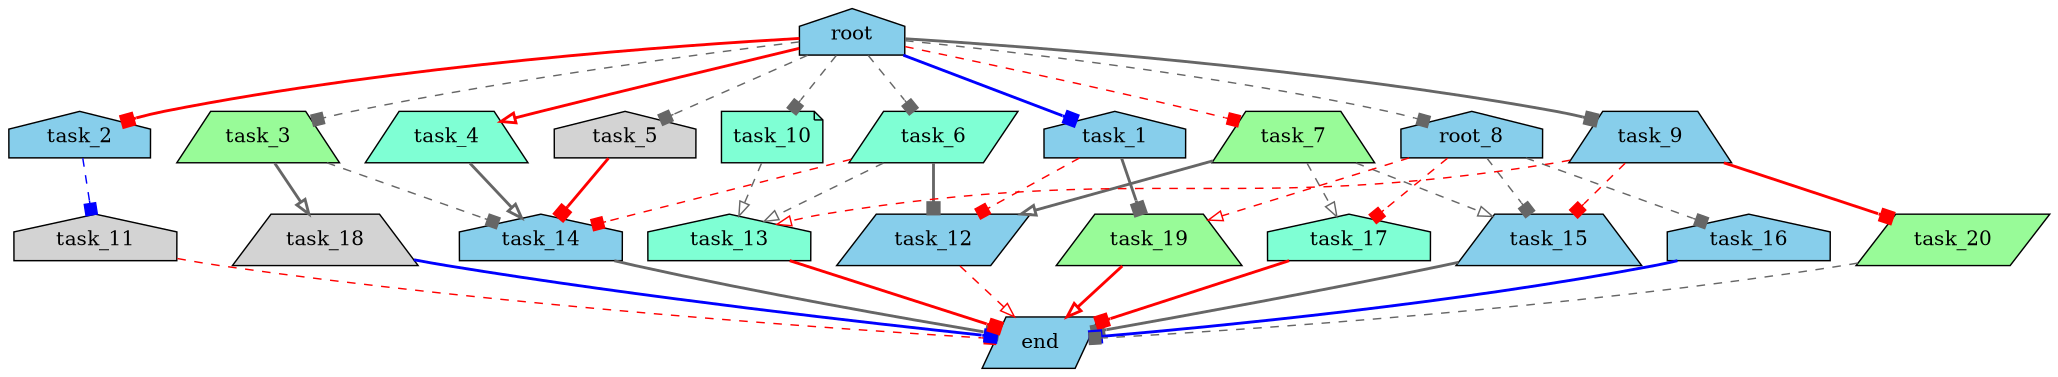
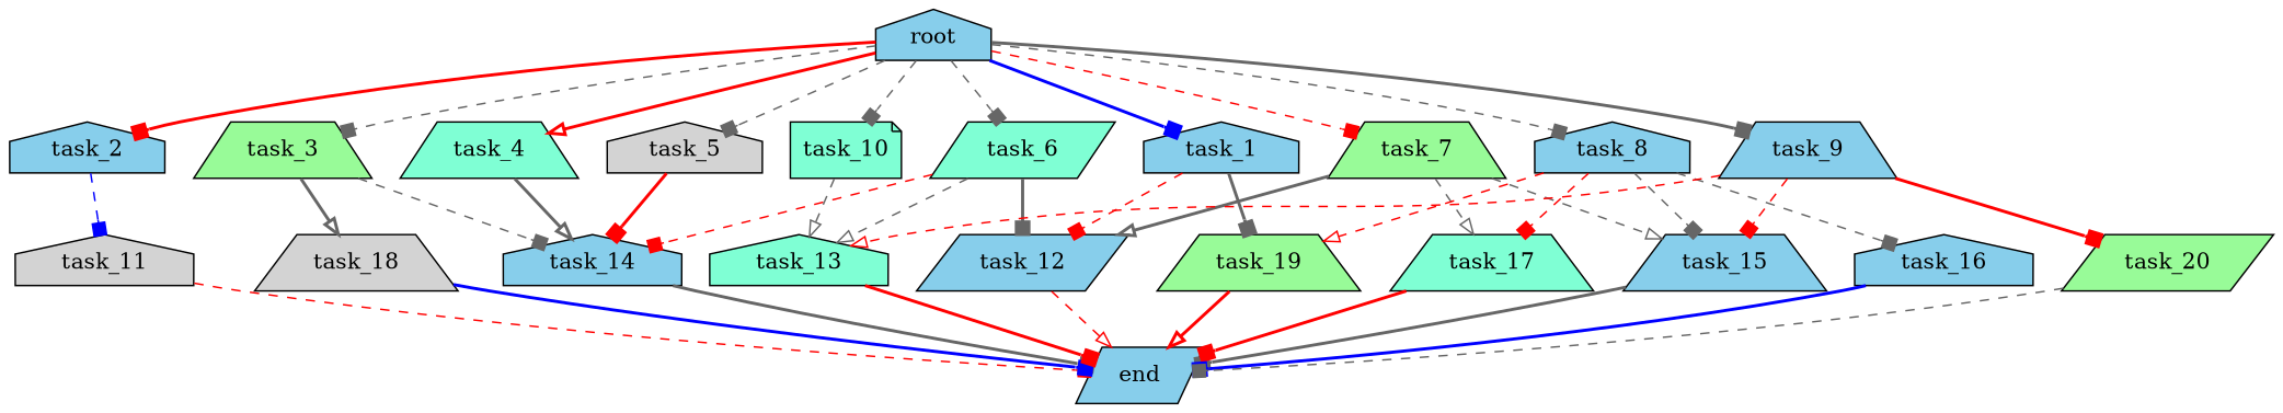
  digraph {
    node [fillcolor=skyblue shape=house style=filled]
    edge [arrowhead=box color=gray40 style=dashed]
    root
    task_1
    task_2
    task_3 [fillcolor=palegreen shape=trapezium]
    task_4 [fillcolor=aquamarine shape=trapezium]
    task_5 [fillcolor=lightgrey]
    task_6 [fillcolor=aquamarine shape=parallelogram]
    task_7 [fillcolor=palegreen shape=trapezium]
-   task_8 [label=root_8]
+   task_8
    task_9 [shape=trapezium]
    task_10 [fillcolor=aquamarine shape=note]
    task_12 [shape=parallelogram]
    task_19 [fillcolor=palegreen shape=trapezium]
    task_11 [fillcolor=lightgrey]
    task_14
    task_18 [fillcolor=lightgrey shape=trapezium]
    task_13 [fillcolor=aquamarine]
    task_15 [shape=trapezium]
-   task_17 [fillcolor=aquamarine]
+   task_17 [fillcolor=aquamarine shape=trapezium]
    task_16
    task_20 [fillcolor=palegreen shape=parallelogram]
    end [shape=parallelogram]
    root -> task_1 [color=blue style=bold]
    root -> task_2 [color=red style=bold]
    root -> task_3
    root -> task_4 [arrowhead=onormal color=red style=bold]
    root -> task_5
    root -> task_6
    root -> task_7 [color=red]
    root -> task_8
    root -> task_9 [style=bold]
    root -> task_10
    task_1 -> task_12 [color=red]
    task_1 -> task_19 [style=bold]
    task_2 -> task_11 [color=blue]
    task_3 -> task_14
    task_3 -> task_18 [arrowhead=onormal style=bold]
    task_4 -> task_14 [arrowhead=onormal style=bold]
    task_5 -> task_14 [color=red style=bold]
    task_6 -> task_12 [style=bold]
    task_6 -> task_14 [color=red]
    task_6 -> task_13 [arrowhead=onormal]
    task_7 -> task_12 [arrowhead=onormal style=bold]
    task_7 -> task_15 [arrowhead=onormal]
    task_7 -> task_17 [arrowhead=onormal]
    task_8 -> task_19 [arrowhead=onormal color=red]
    task_8 -> task_15
    task_8 -> task_17 [color=red]
    task_8 -> task_16
    task_9 -> task_13 [arrowhead=onormal color=red]
    task_9 -> task_15 [color=red]
    task_9 -> task_20 [color=red style=bold]
    task_10 -> task_13 [arrowhead=onormal]
    task_12 -> end [arrowhead=onormal color=red]
    task_19 -> end [arrowhead=onormal color=red style=bold]
    task_11 -> end [color=red]
    task_14 -> end [style=bold]
    task_18 -> end [color=blue style=bold]
    task_13 -> end [color=red style=bold]
    task_15 -> end [style=bold]
    task_17 -> end [color=red style=bold]
    task_16 -> end [color=blue style=bold]
    task_20 -> end
  }
